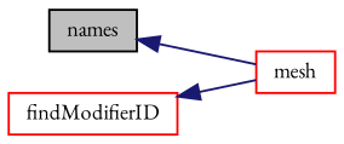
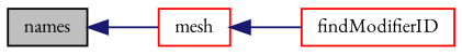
  digraph {
    fontname="EB Garamond"
    rankdir=LR
    node [color=red fontname="EB Garamond" fontsize=10 shape=record]
    edge [color=midnightblue dir=back fontname="EB Garamond" fontsize=10 labelfontname=FreeSans labelfontsize=10 style=solid]
    n1 [color=black fillcolor=grey75 fontcolor=black height=0.2 label=names style=filled width=0.4]
    n2 [height=0.2 label=mesh width=0.4]
    n3 [height=0.2 label=findModifierID width=0.4]
    n1 -> n2
-   n3 -> n2
+   n2 -> n3
  }
